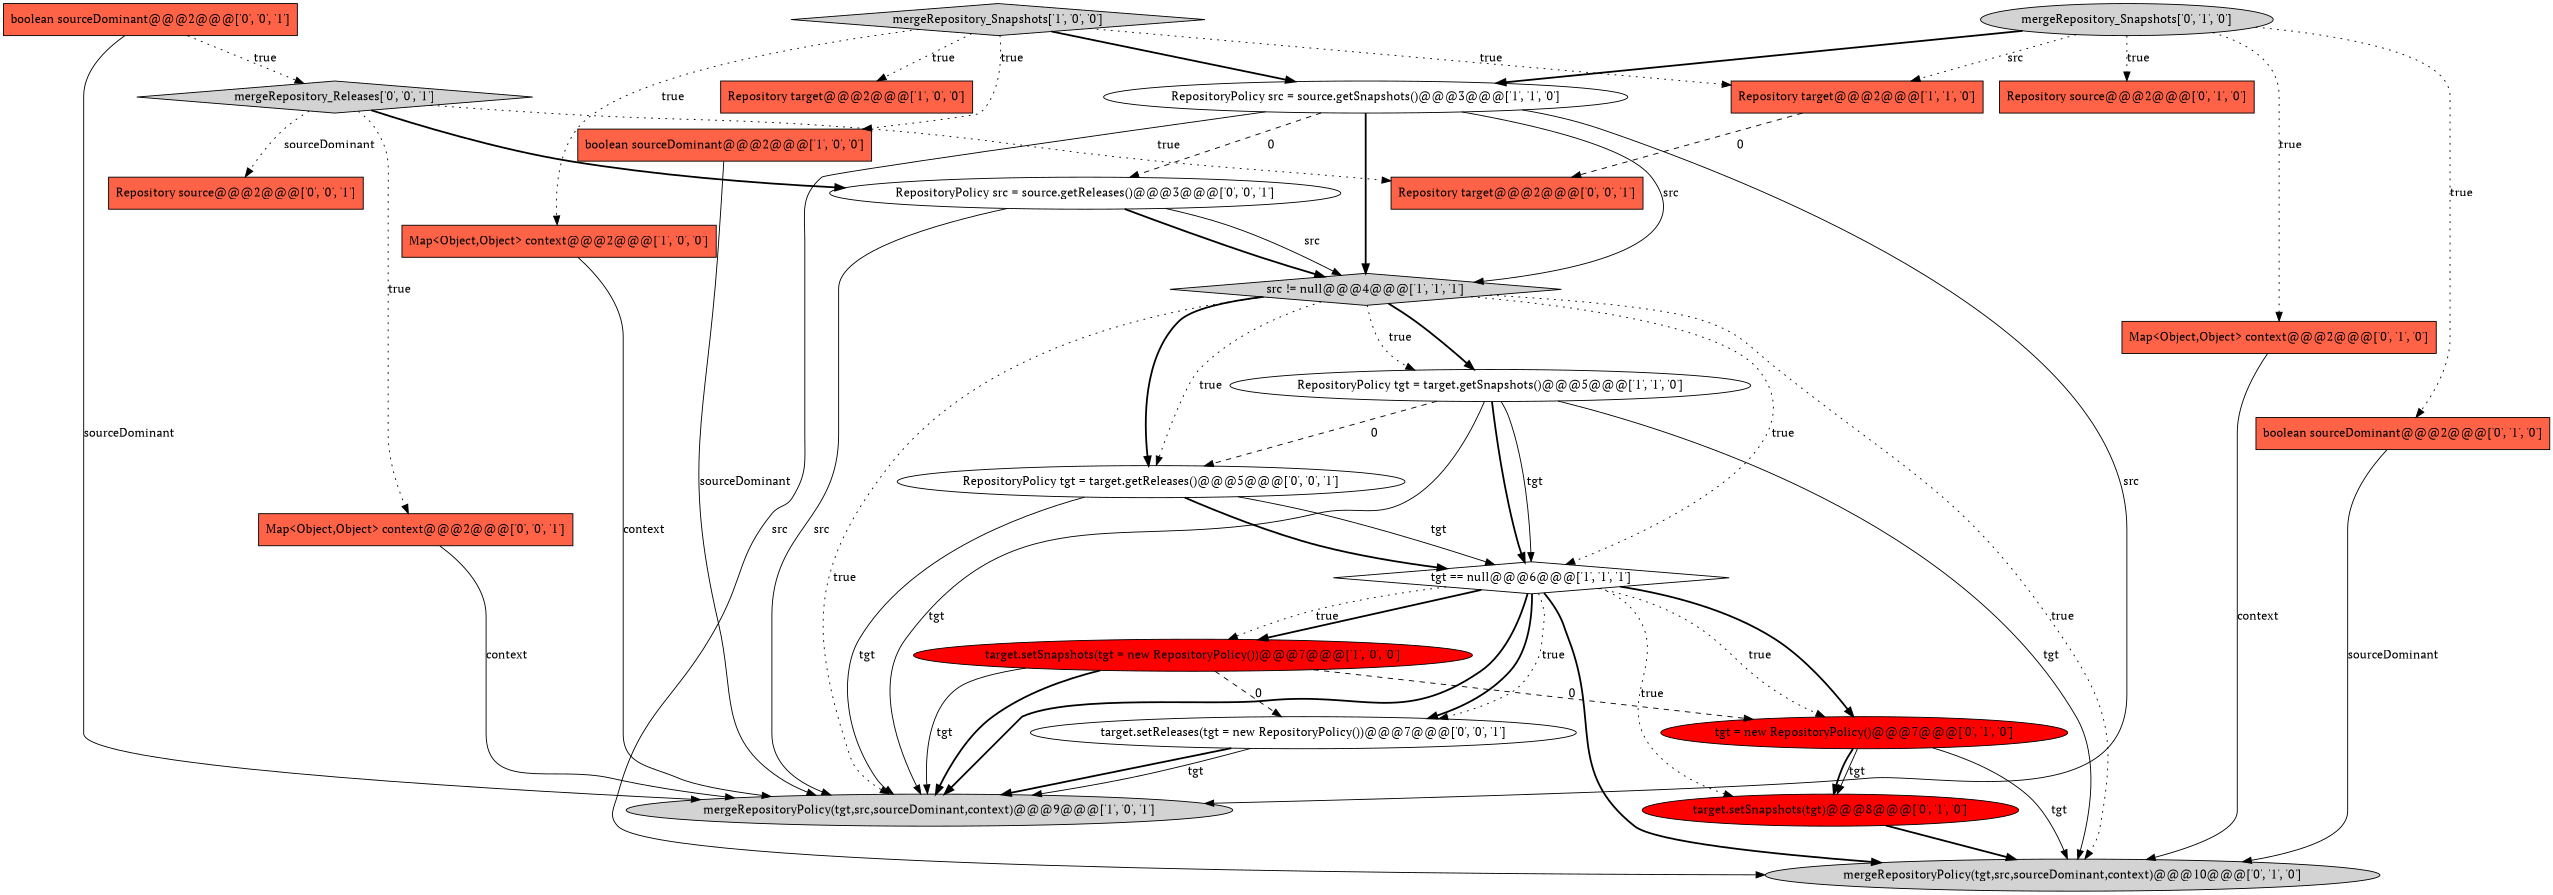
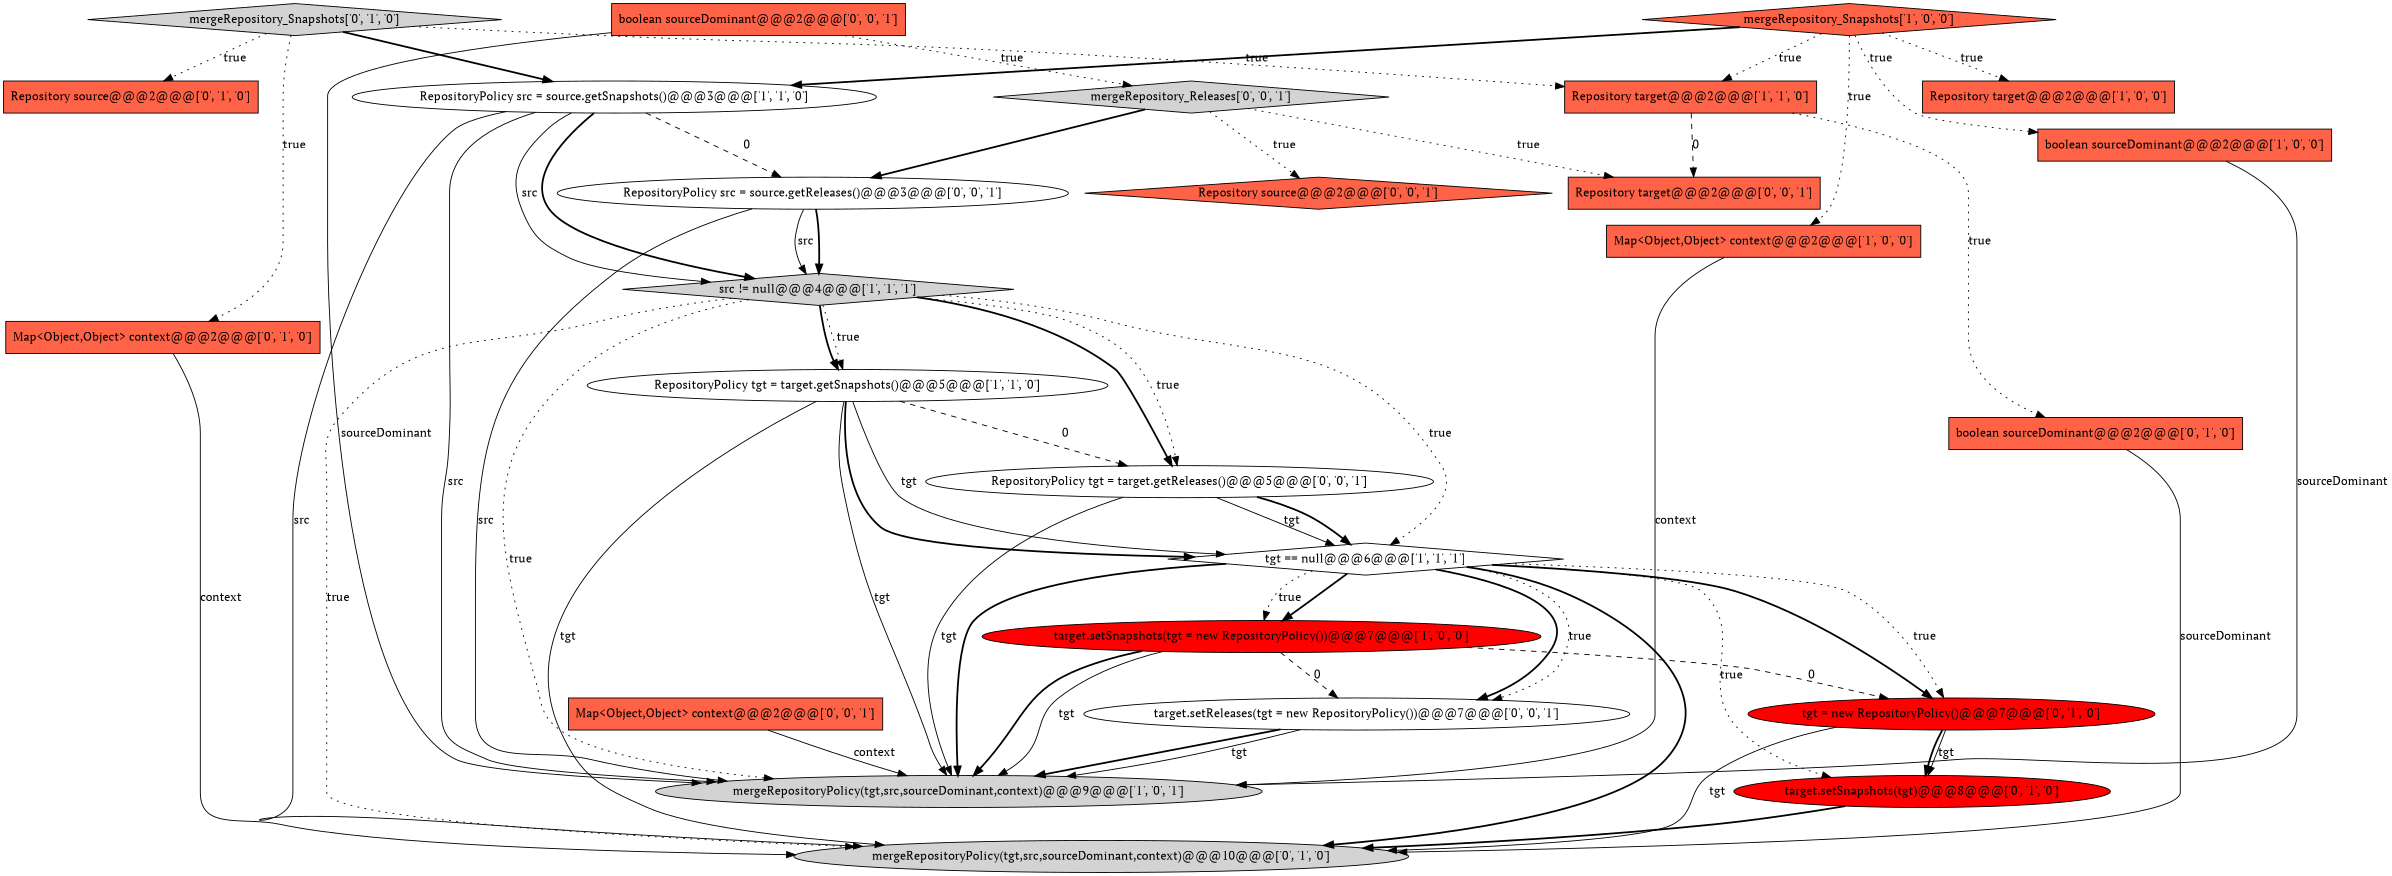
  digraph {
    fontname="PT Serif"
    node [fillcolor=tomato fontname="PT Serif" shape=box style=filled]
    edge [fontname="PT Serif" style=dotted]
    n1 [fillcolor=lightgray label="src != null@@@4@@@['1', '1', '1']" shape=diamond]
    n2 [fillcolor=white label="RepositoryPolicy tgt = target.getSnapshots()@@@5@@@['1', '1', '0']" shape=ellipse]
    n3 [fillcolor=lightgray label="mergeRepositoryPolicy(tgt,src,sourceDominant,context)@@@10@@@['0', '1', '0']" shape=ellipse]
    n4 [fillcolor=white label="tgt == null@@@6@@@['1', '1', '1']" shape=diamond]
    n5 [fillcolor=lightgray label="mergeRepositoryPolicy(tgt,src,sourceDominant,context)@@@9@@@['1', '0', '1']" shape=ellipse]
    n6 [fillcolor=white label="RepositoryPolicy tgt = target.getReleases()@@@5@@@['0', '0', '1']" shape=ellipse]
    n7 [fillcolor=white label="target.setReleases(tgt = new RepositoryPolicy())@@@7@@@['0', '0', '1']" shape=ellipse]
    n8 [fillcolor=red label="target.setSnapshots(tgt)@@@8@@@['0', '1', '0']" shape=ellipse]
    n9 [fillcolor=red label="tgt = new RepositoryPolicy()@@@7@@@['0', '1', '0']" shape=ellipse]
    n10 [fillcolor=red label="target.setSnapshots(tgt = new RepositoryPolicy())@@@7@@@['1', '0', '0']" shape=ellipse]
    n11 [label="Repository source@@@2@@@['0', '1', '0']"]
    n12 [label="Map<Object,Object> context@@@2@@@['0', '1', '0']"]
    n13 [fillcolor=lightgray label="mergeRepository_Releases['0', '0', '1']" shape=diamond]
    n14 [fillcolor=white label="RepositoryPolicy src = source.getReleases()@@@3@@@['0', '0', '1']" shape=ellipse]
-   n15 [label="Repository source@@@2@@@['0', '0', '1']"]
+   n15 [label="Repository source@@@2@@@['0', '0', '1']" shape=diamond]
    n16 [label="Repository target@@@2@@@['0', '0', '1']"]
    n17 [label="Map<Object,Object> context@@@2@@@['0', '0', '1']"]
    n18 [label="boolean sourceDominant@@@2@@@['0', '0', '1']"]
    n19 [label="boolean sourceDominant@@@2@@@['1', '0', '0']"]
-   n20 [fillcolor=lightgray label="mergeRepository_Snapshots['1', '0', '0']" shape=diamond]
+   n20 [label="mergeRepository_Snapshots['1', '0', '0']" shape=diamond]
    n21 [label="Repository target@@@2@@@['1', '1', '0']"]
    n22 [label="Repository target@@@2@@@['1', '0', '0']"]
    n23 [label="Map<Object,Object> context@@@2@@@['1', '0', '0']"]
    n24 [fillcolor=white label="RepositoryPolicy src = source.getSnapshots()@@@3@@@['1', '1', '0']" shape=ellipse]
-   n25 [fillcolor=lightgray label="mergeRepository_Snapshots['0', '1', '0']" shape=ellipse]
+   n25 [fillcolor=lightgray label="mergeRepository_Snapshots['0', '1', '0']" shape=diamond]
    n26 [label="boolean sourceDominant@@@2@@@['0', '1', '0']"]
    n1 -> n2 [style=bold]
    n1 -> n2 [label=true]
    n1 -> n3 [label=true]
    n1 -> n4 [label=true]
    n1 -> n5 [label=true]
    n1 -> n6 [style=bold]
    n1 -> n6 [label=true]
    n2 -> n3 [label=tgt style=solid]
    n2 -> n4 [style=bold]
    n2 -> n4 [label=tgt style=solid]
    n2 -> n5 [label=tgt style=solid]
    n2 -> n6 [label=0 style=dashed]
    n4 -> n3 [style=bold]
    n4 -> n5 [style=bold]
    n4 -> n7 [style=bold]
    n4 -> n7 [label=true]
    n4 -> n8 [label=true]
    n4 -> n9 [label=true]
    n4 -> n9 [style=bold]
    n4 -> n10 [style=bold]
    n4 -> n10 [label=true]
    n6 -> n4 [label=tgt style=solid]
    n6 -> n4 [style=bold]
    n6 -> n5 [label=tgt style=solid]
    n7 -> n5 [style=bold]
    n7 -> n5 [label=tgt style=solid]
    n8 -> n3 [style=bold]
    n9 -> n3 [label=tgt style=solid]
    n9 -> n8 [style=bold]
    n9 -> n8 [label=tgt style=solid]
    n10 -> n5 [label=tgt style=solid]
    n10 -> n5 [style=bold]
    n10 -> n7 [label=0 style=dashed]
    n10 -> n9 [label=0 style=dashed]
    n12 -> n3 [label=context style=solid]
    n13 -> n14 [style=bold]
-   n13 -> n15 [label=sourceDominant]
+   n13 -> n15 [label=true]
    n13 -> n16 [label=true]
-   n13 -> n17 [label=true]
    n14 -> n1 [style=bold]
    n14 -> n1 [label=src style=solid]
    n14 -> n5 [label=src style=solid]
    n17 -> n5 [label=context style=solid]
    n18 -> n5 [label=sourceDominant style=solid]
    n18 -> n13 [label=true]
    n19 -> n5 [label=sourceDominant style=solid]
    n20 -> n19 [label=true]
    n20 -> n21 [label=true]
    n20 -> n22 [label=true]
    n20 -> n23 [label=true]
    n20 -> n24 [style=bold]
    n21 -> n16 [label=0 style=dashed]
    n23 -> n5 [label=context style=solid]
    n24 -> n1 [style=bold]
    n24 -> n1 [label=src style=solid]
    n24 -> n3 [label=src style=solid]
    n24 -> n5 [label=src style=solid]
    n24 -> n14 [label=0 style=dashed]
    n25 -> n11 [label=true]
    n25 -> n12 [label=true]
-   n25 -> n21 [label=src]
+   n25 -> n21 [label=true]
    n25 -> n24 [style=bold]
-   n25 -> n26 [label=true]
+   n21 -> n26 [label=true]
    n26 -> n3 [label=sourceDominant style=solid]
  }
